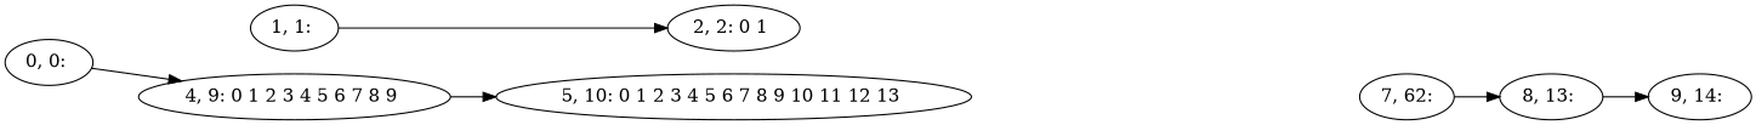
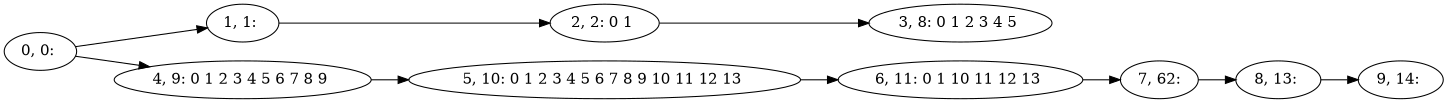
  digraph {
    rankdir=LR
    n1 [label="0, 0: "]
    n2 [label="1, 1: "]
    n3 [label="4, 9: 0 1 2 3 4 5 6 7 8 9 "]
    n4 [label="2, 2: 0 1 "]
+   n5 [label="3, 8: 0 1 2 3 4 5 "]
    n6 [label="5, 10: 0 1 2 3 4 5 6 7 8 9 10 11 12 13 "]
+   n7 [label="6, 11: 0 1 10 11 12 13 "]
    n8 [label="7, 62:"]
    n9 [label="8, 13: "]
    n10 [label="9, 14: "]
+   n1 -> n2
    n1 -> n3
    n2 -> n4
    n3 -> n6
+   n4 -> n5
+   n6 -> n7
+   n7 -> n8
    n8 -> n9
    n9 -> n10
  }
